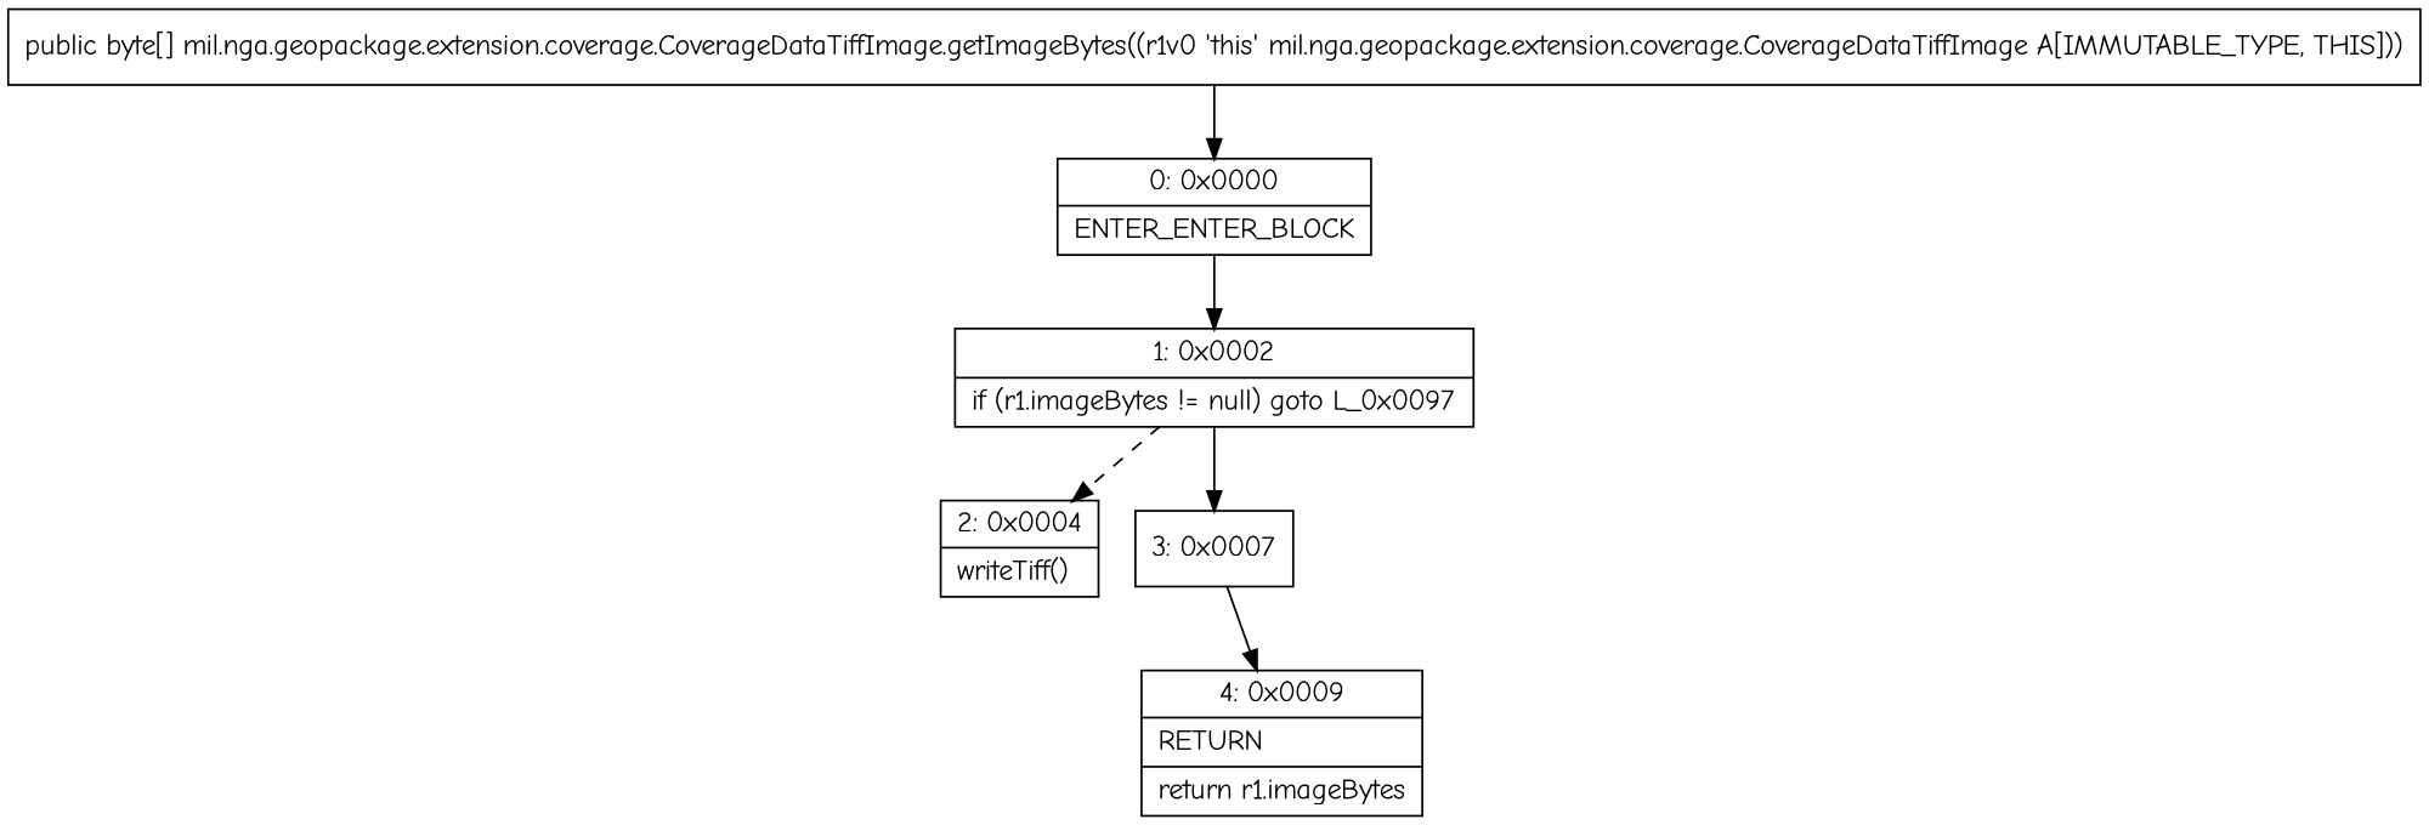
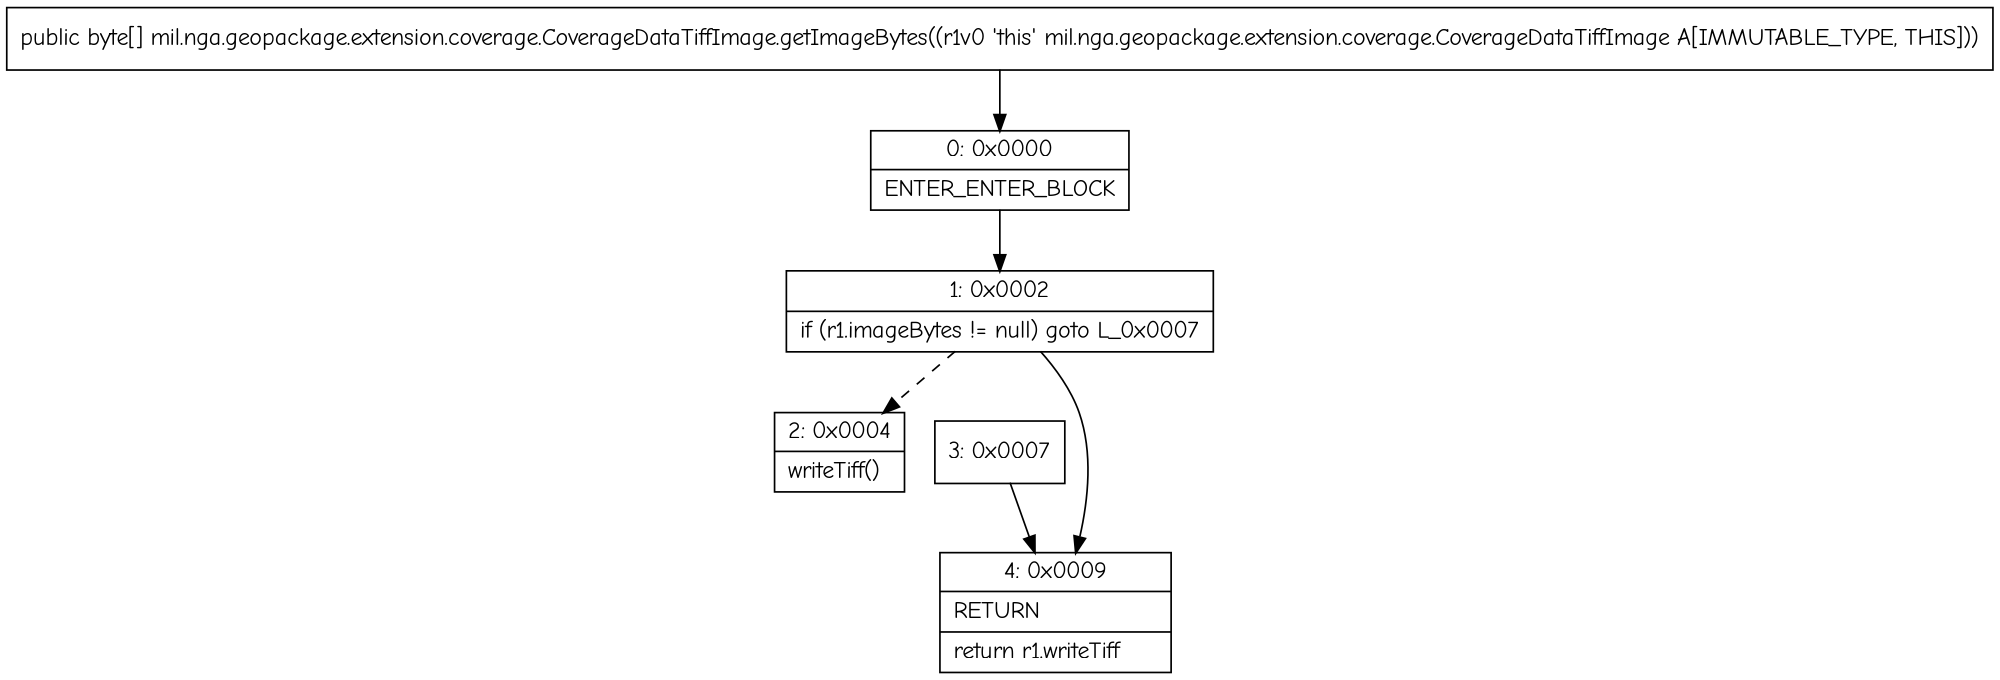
  digraph {
    fontname="Comic Neue"
    node [fontname="Comic Neue" shape=record]
    edge [fontname="Comic Neue"]
    n1 [label="{0\:\ 0x0000|ENTER_ENTER_BLOCK\l}"]
-   n2 [label="{1\:\ 0x0002|if (r1.imageBytes != null) goto L_0x0097\l}"]
+   n2 [label="{1\:\ 0x0002|if (r1.imageBytes != null) goto L_0x0007\l}"]
    n3 [label="{2\:\ 0x0004|writeTiff()\l}"]
    n4 [label="{3\:\ 0x0007}"]
-   n5 [label="{4\:\ 0x0009|RETURN\l|return r1.imageBytes\l}"]
+   n5 [label="{4\:\ 0x0009|RETURN\l|return r1.writeTiff\l}"]
    n6 [label="{public byte[] mil.nga.geopackage.extension.coverage.CoverageDataTiffImage.getImageBytes((r1v0 'this' mil.nga.geopackage.extension.coverage.CoverageDataTiffImage A[IMMUTABLE_TYPE, THIS])) }"]
    n1 -> n2
    n2 -> n3 [style=dashed]
-   n2 -> n4
+   n2 -> n5
    n4 -> n5
    n6 -> n1
  }
